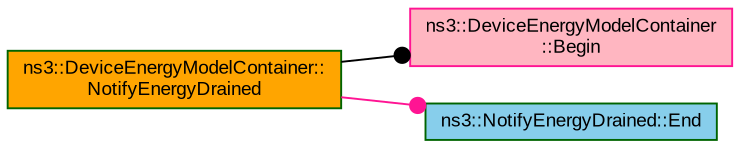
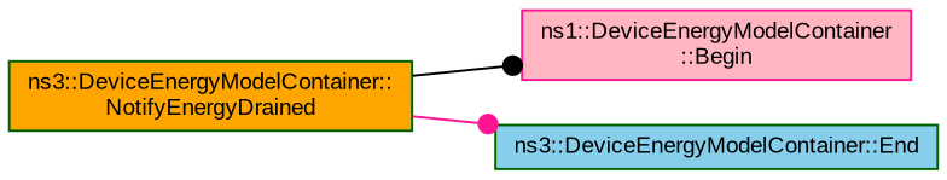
  digraph {
    fontname="Liberation Sans"
    rankdir=LR
    node [color=darkgreen fontname="Liberation Sans" fontsize=10 shape=record style=filled]
    edge [arrowhead=dot fontname="Liberation Sans" fontsize=10 labelfontname=Helvetica labelfontsize=10 style=solid]
    n1 [fillcolor=orange fontcolor=black height=0.2 label="ns3::DeviceEnergyModelContainer::\lNotifyEnergyDrained" width=0.4]
-   n2 [color=deeppink fillcolor=lightpink height=0.2 label="ns3::DeviceEnergyModelContainer\l::Begin" width=0.4]
-   n3 [fillcolor=skyblue height=0.2 label="ns3::NotifyEnergyDrained::End" width=0.4]
+   n2 [color=deeppink fillcolor=lightpink height=0.2 label="ns1::DeviceEnergyModelContainer\l::Begin" width=0.4]
+   n3 [fillcolor=skyblue height=0.2 label="ns3::DeviceEnergyModelContainer::End" width=0.4]
    n1 -> n2 [color=black]
    n1 -> n3 [color=deeppink]
  }
